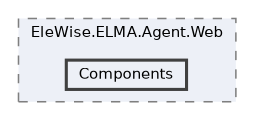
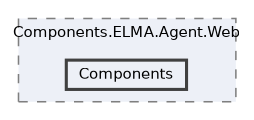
  digraph {
    compound=true
    n1 [color=grey25 fillcolor="#edf0f7" fontname=Helvetica fontsize=10 height=0.2 label=Components shape=box style="filled,bold" width=0.4]
    subgraph cluster_1 {
      bgcolor="#edf0f7"
      fontname=Helvetica
      fontsize=10
-     label="EleWise.ELMA.Agent.Web"
+     label="Components.ELMA.Agent.Web"
      pencolor=grey50
      style="filled,dashed"
      n1
    }
  }
